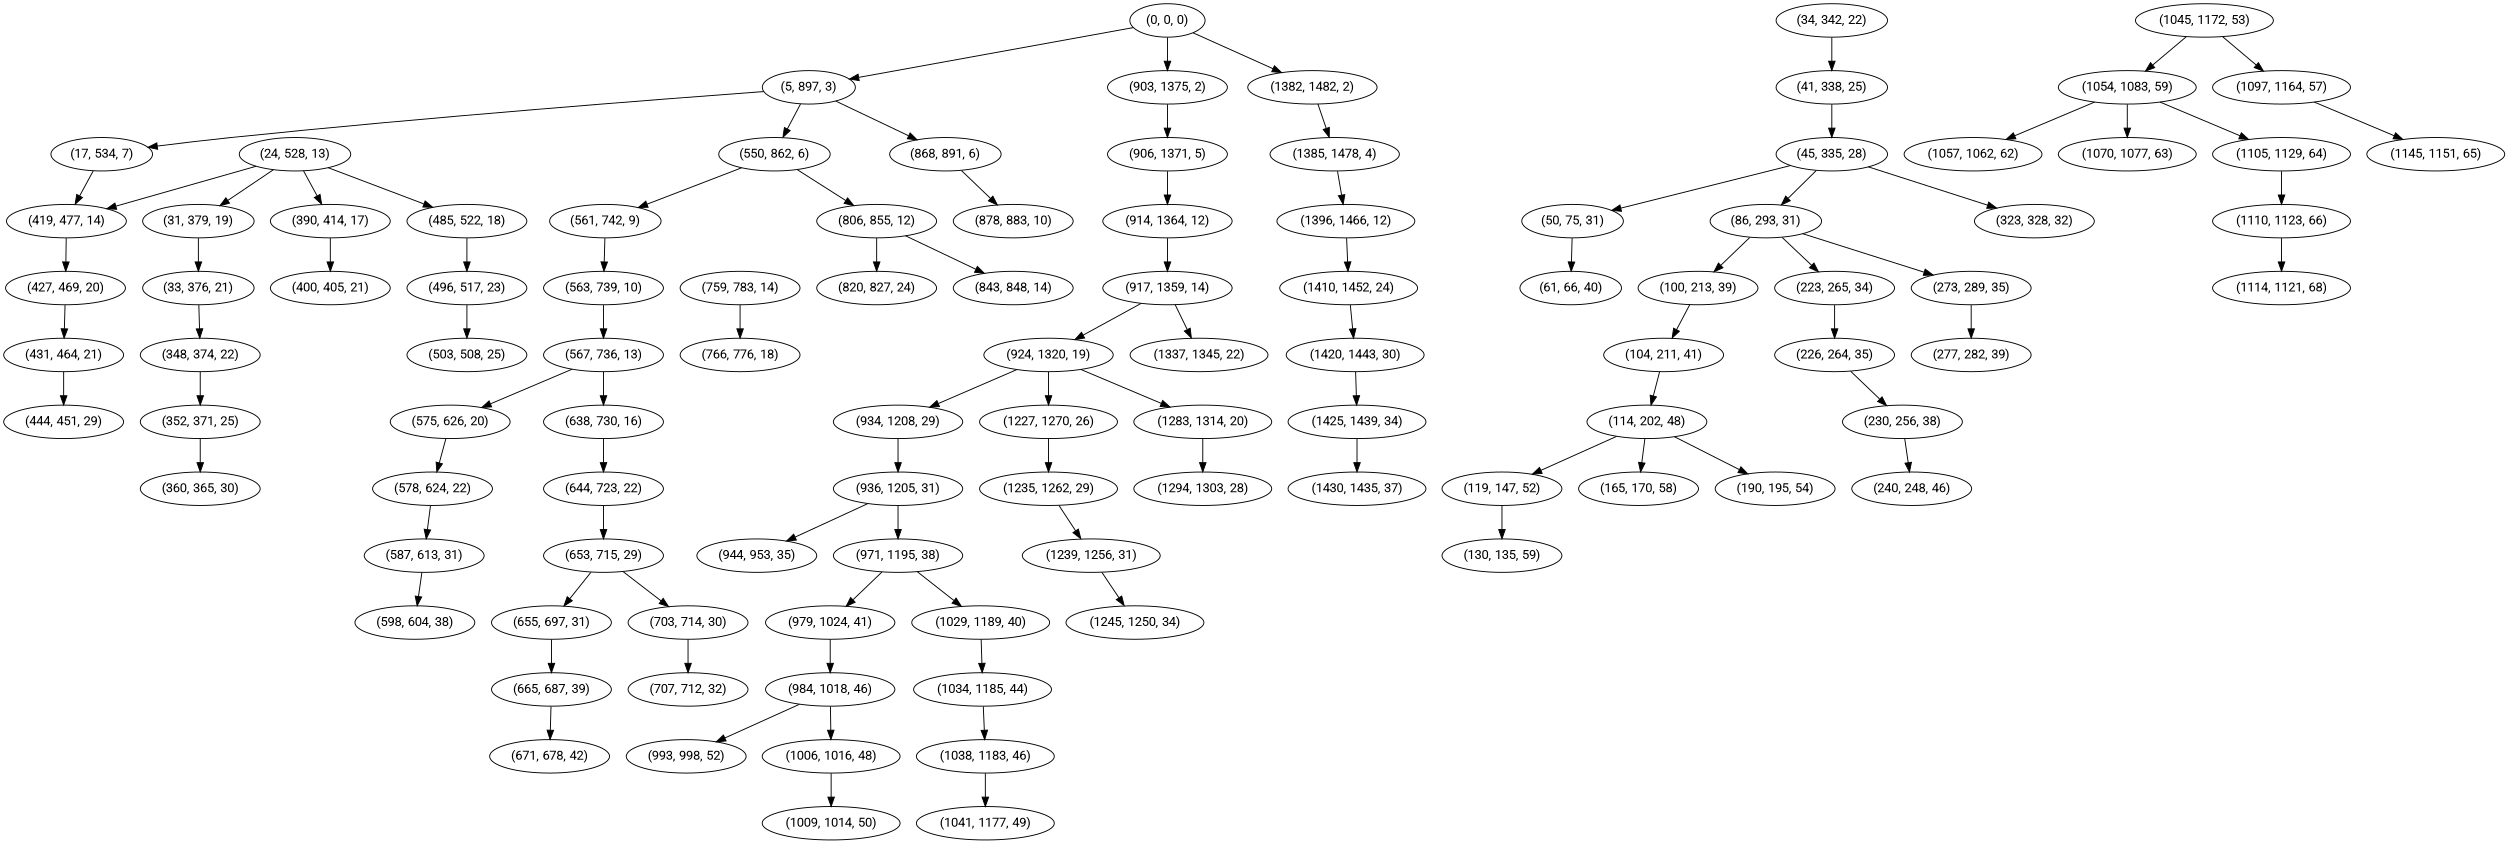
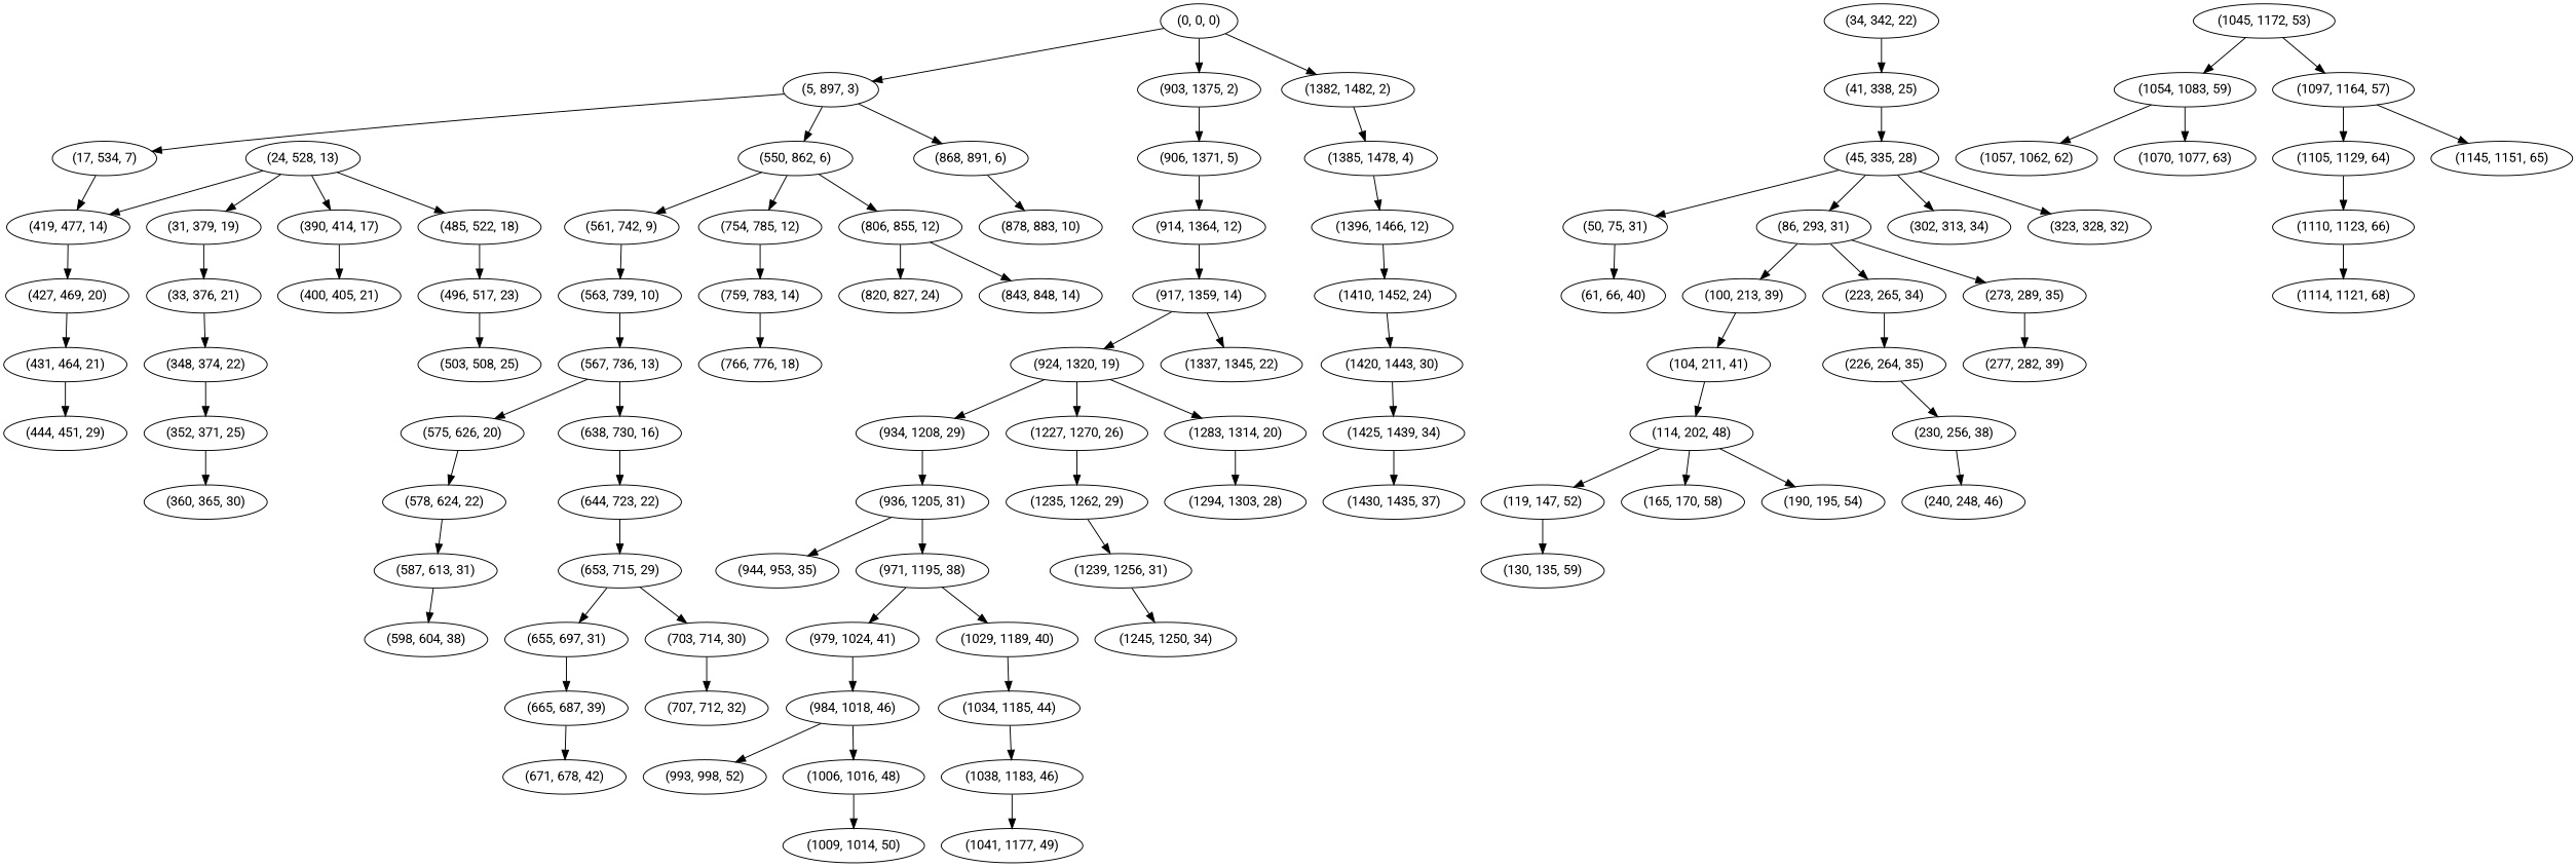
  digraph {
    fontname=Roboto
    node [fontname=Roboto]
    edge [fontname=Roboto]
    "(0, 0, 0)"
    "(5, 897, 3)"
    "(903, 1375, 2)"
    "(1382, 1482, 2)"
    "(17, 534, 7)"
    "(550, 862, 6)"
    "(868, 891, 6)"
    "(906, 1371, 5)"
    "(1385, 1478, 4)"
    "(419, 477, 14)"
    "(561, 742, 9)"
+   "(754, 785, 12)"
    "(806, 855, 12)"
    "(878, 883, 10)"
    "(24, 528, 13)"
    "(31, 379, 19)"
    "(390, 414, 17)"
    "(485, 522, 18)"
    "(33, 376, 21)"
    "(400, 405, 21)"
    "(427, 469, 20)"
    "(496, 517, 23)"
    "(348, 374, 22)"
    "(34, 342, 22)"
    "(41, 338, 25)"
    "(352, 371, 25)"
    "(45, 335, 28)"
    "(50, 75, 31)"
    "(86, 293, 31)"
+   "(302, 313, 34)"
    "(323, 328, 32)"
    "(61, 66, 40)"
    "(100, 213, 39)"
    "(223, 265, 34)"
    "(273, 289, 35)"
    "(104, 211, 41)"
    "(226, 264, 35)"
    "(277, 282, 39)"
    "(114, 202, 48)"
    "(119, 147, 52)"
    "(165, 170, 58)"
    "(190, 195, 54)"
    "(130, 135, 59)"
    "(230, 256, 38)"
    "(240, 248, 46)"
    "(360, 365, 30)"
    "(431, 464, 21)"
    "(444, 451, 29)"
    "(503, 508, 25)"
    "(563, 739, 10)"
    "(759, 783, 14)"
    "(820, 827, 24)"
    "(843, 848, 14)"
    "(567, 736, 13)"
    "(575, 626, 20)"
    "(638, 730, 16)"
    "(578, 624, 22)"
    "(644, 723, 22)"
    "(587, 613, 31)"
    "(598, 604, 38)"
    "(653, 715, 29)"
    "(655, 697, 31)"
    "(703, 714, 30)"
    "(665, 687, 39)"
    "(707, 712, 32)"
    "(671, 678, 42)"
    "(766, 776, 18)"
    "(914, 1364, 12)"
    "(917, 1359, 14)"
    "(924, 1320, 19)"
    "(1337, 1345, 22)"
    "(934, 1208, 29)"
    "(1227, 1270, 26)"
    "(1283, 1314, 20)"
    "(936, 1205, 31)"
    "(1235, 1262, 29)"
    "(1294, 1303, 28)"
    "(944, 953, 35)"
    "(971, 1195, 38)"
    "(979, 1024, 41)"
    "(1029, 1189, 40)"
    "(984, 1018, 46)"
    "(1034, 1185, 44)"
    "(993, 998, 52)"
    "(1006, 1016, 48)"
    "(1009, 1014, 50)"
    "(1038, 1183, 46)"
    "(1041, 1177, 49)"
    "(1045, 1172, 53)"
    "(1054, 1083, 59)"
    "(1097, 1164, 57)"
    "(1057, 1062, 62)"
    "(1070, 1077, 63)"
    "(1105, 1129, 64)"
    "(1145, 1151, 65)"
    "(1110, 1123, 66)"
    "(1114, 1121, 68)"
    "(1239, 1256, 31)"
    "(1245, 1250, 34)"
    "(1396, 1466, 12)"
    "(1410, 1452, 24)"
    "(1420, 1443, 30)"
    "(1425, 1439, 34)"
    "(1430, 1435, 37)"
    "(0, 0, 0)" -> "(5, 897, 3)"
    "(0, 0, 0)" -> "(903, 1375, 2)"
    "(0, 0, 0)" -> "(1382, 1482, 2)"
    "(5, 897, 3)" -> "(17, 534, 7)"
    "(5, 897, 3)" -> "(550, 862, 6)"
    "(5, 897, 3)" -> "(868, 891, 6)"
    "(903, 1375, 2)" -> "(906, 1371, 5)"
    "(1382, 1482, 2)" -> "(1385, 1478, 4)"
    "(17, 534, 7)" -> "(419, 477, 14)"
    "(550, 862, 6)" -> "(561, 742, 9)"
+   "(550, 862, 6)" -> "(754, 785, 12)"
    "(550, 862, 6)" -> "(806, 855, 12)"
    "(868, 891, 6)" -> "(878, 883, 10)"
    "(906, 1371, 5)" -> "(914, 1364, 12)"
    "(1385, 1478, 4)" -> "(1396, 1466, 12)"
    "(419, 477, 14)" -> "(427, 469, 20)"
    "(561, 742, 9)" -> "(563, 739, 10)"
+   "(754, 785, 12)" -> "(759, 783, 14)"
    "(806, 855, 12)" -> "(820, 827, 24)"
    "(806, 855, 12)" -> "(843, 848, 14)"
    "(24, 528, 13)" -> "(419, 477, 14)"
    "(24, 528, 13)" -> "(31, 379, 19)"
    "(24, 528, 13)" -> "(390, 414, 17)"
    "(24, 528, 13)" -> "(485, 522, 18)"
    "(31, 379, 19)" -> "(33, 376, 21)"
    "(390, 414, 17)" -> "(400, 405, 21)"
    "(485, 522, 18)" -> "(496, 517, 23)"
    "(33, 376, 21)" -> "(348, 374, 22)"
    "(427, 469, 20)" -> "(431, 464, 21)"
    "(496, 517, 23)" -> "(503, 508, 25)"
    "(348, 374, 22)" -> "(352, 371, 25)"
    "(34, 342, 22)" -> "(41, 338, 25)"
    "(41, 338, 25)" -> "(45, 335, 28)"
    "(352, 371, 25)" -> "(360, 365, 30)"
    "(45, 335, 28)" -> "(50, 75, 31)"
    "(45, 335, 28)" -> "(86, 293, 31)"
+   "(45, 335, 28)" -> "(302, 313, 34)"
    "(45, 335, 28)" -> "(323, 328, 32)"
    "(50, 75, 31)" -> "(61, 66, 40)"
    "(86, 293, 31)" -> "(100, 213, 39)"
    "(86, 293, 31)" -> "(223, 265, 34)"
    "(86, 293, 31)" -> "(273, 289, 35)"
    "(100, 213, 39)" -> "(104, 211, 41)"
    "(223, 265, 34)" -> "(226, 264, 35)"
    "(273, 289, 35)" -> "(277, 282, 39)"
    "(104, 211, 41)" -> "(114, 202, 48)"
    "(226, 264, 35)" -> "(230, 256, 38)"
    "(114, 202, 48)" -> "(119, 147, 52)"
    "(114, 202, 48)" -> "(165, 170, 58)"
    "(114, 202, 48)" -> "(190, 195, 54)"
    "(119, 147, 52)" -> "(130, 135, 59)"
    "(230, 256, 38)" -> "(240, 248, 46)"
    "(431, 464, 21)" -> "(444, 451, 29)"
    "(563, 739, 10)" -> "(567, 736, 13)"
    "(759, 783, 14)" -> "(766, 776, 18)"
    "(567, 736, 13)" -> "(575, 626, 20)"
    "(567, 736, 13)" -> "(638, 730, 16)"
    "(575, 626, 20)" -> "(578, 624, 22)"
    "(638, 730, 16)" -> "(644, 723, 22)"
    "(578, 624, 22)" -> "(587, 613, 31)"
    "(644, 723, 22)" -> "(653, 715, 29)"
    "(587, 613, 31)" -> "(598, 604, 38)"
    "(653, 715, 29)" -> "(655, 697, 31)"
    "(653, 715, 29)" -> "(703, 714, 30)"
    "(655, 697, 31)" -> "(665, 687, 39)"
    "(703, 714, 30)" -> "(707, 712, 32)"
    "(665, 687, 39)" -> "(671, 678, 42)"
    "(914, 1364, 12)" -> "(917, 1359, 14)"
    "(917, 1359, 14)" -> "(924, 1320, 19)"
    "(917, 1359, 14)" -> "(1337, 1345, 22)"
    "(924, 1320, 19)" -> "(934, 1208, 29)"
    "(924, 1320, 19)" -> "(1227, 1270, 26)"
    "(924, 1320, 19)" -> "(1283, 1314, 20)"
    "(934, 1208, 29)" -> "(936, 1205, 31)"
    "(1227, 1270, 26)" -> "(1235, 1262, 29)"
    "(1283, 1314, 20)" -> "(1294, 1303, 28)"
    "(936, 1205, 31)" -> "(944, 953, 35)"
    "(936, 1205, 31)" -> "(971, 1195, 38)"
    "(1235, 1262, 29)" -> "(1239, 1256, 31)"
    "(971, 1195, 38)" -> "(979, 1024, 41)"
    "(971, 1195, 38)" -> "(1029, 1189, 40)"
    "(979, 1024, 41)" -> "(984, 1018, 46)"
    "(1029, 1189, 40)" -> "(1034, 1185, 44)"
    "(984, 1018, 46)" -> "(993, 998, 52)"
    "(984, 1018, 46)" -> "(1006, 1016, 48)"
    "(1034, 1185, 44)" -> "(1038, 1183, 46)"
    "(1006, 1016, 48)" -> "(1009, 1014, 50)"
    "(1038, 1183, 46)" -> "(1041, 1177, 49)"
    "(1045, 1172, 53)" -> "(1054, 1083, 59)"
    "(1045, 1172, 53)" -> "(1097, 1164, 57)"
    "(1054, 1083, 59)" -> "(1057, 1062, 62)"
    "(1054, 1083, 59)" -> "(1070, 1077, 63)"
-   "(1054, 1083, 59)" -> "(1105, 1129, 64)"
+   "(1097, 1164, 57)" -> "(1105, 1129, 64)"
    "(1097, 1164, 57)" -> "(1145, 1151, 65)"
    "(1105, 1129, 64)" -> "(1110, 1123, 66)"
    "(1110, 1123, 66)" -> "(1114, 1121, 68)"
    "(1239, 1256, 31)" -> "(1245, 1250, 34)"
    "(1396, 1466, 12)" -> "(1410, 1452, 24)"
    "(1410, 1452, 24)" -> "(1420, 1443, 30)"
    "(1420, 1443, 30)" -> "(1425, 1439, 34)"
    "(1425, 1439, 34)" -> "(1430, 1435, 37)"
  }
